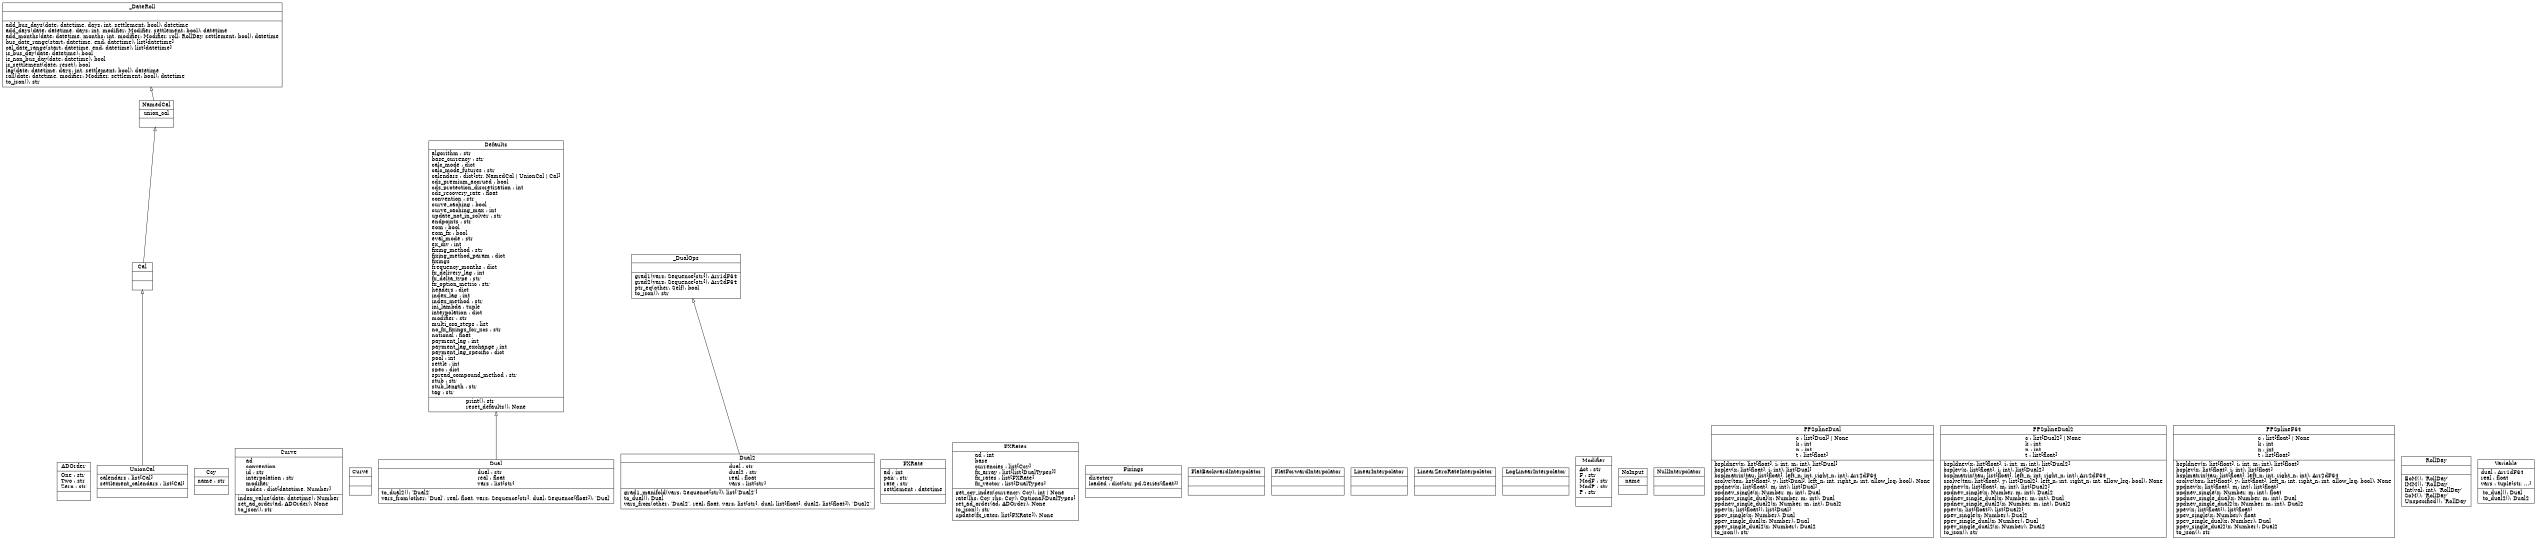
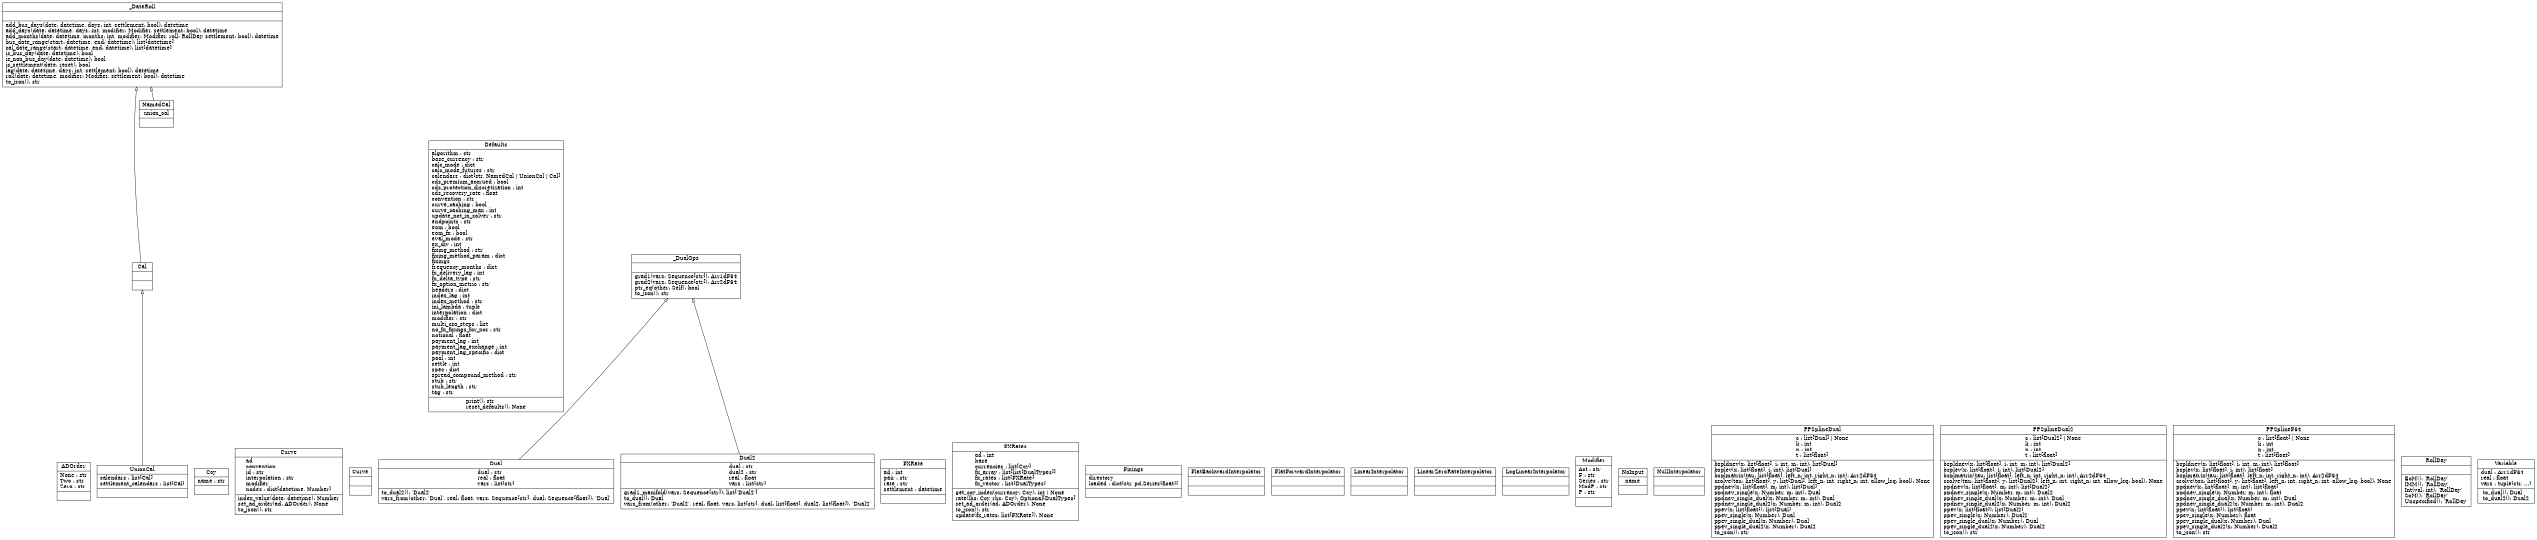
  digraph {
    rankdir=BT
    node [color=black fontcolor=black shape=record style=solid]
    edge [arrowhead=empty arrowtail=none]
-   n1 [label=<{ADOrder|One : str<br ALIGN="LEFT"/>Two : str<br ALIGN="LEFT"/>Zero : str<br ALIGN="LEFT"/>|}>]
+   n1 [label=<{ADOrder|None : str<br ALIGN="LEFT"/>Two : str<br ALIGN="LEFT"/>Zero : str<br ALIGN="LEFT"/>|}>]
    n2 [label=<{Cal|<br ALIGN="LEFT"/>|}>]
    n3 [label=<{_DateRoll|<br ALIGN="LEFT"/>|add_bus_days(date: datetime, days: int, settlement: bool): datetime<br ALIGN="LEFT"/>add_days(date: datetime, days: int, modifier: Modifier, settlement: bool): datetime<br ALIGN="LEFT"/>add_months(date: datetime, months: int, modifier: Modifier, roll: RollDay, settlement: bool): datetime<br ALIGN="LEFT"/>bus_date_range(start: datetime, end: datetime): list[datetime]<br ALIGN="LEFT"/>cal_date_range(start: datetime, end: datetime): list[datetime]<br ALIGN="LEFT"/>is_bus_day(date: datetime): bool<br ALIGN="LEFT"/>is_non_bus_day(date: datetime): bool<br ALIGN="LEFT"/>is_settlement(date: reset): bool<br ALIGN="LEFT"/>lag(date: datetime, days: int, settlement: bool): datetime<br ALIGN="LEFT"/>roll(date: datetime, modifier: Modifier, settlement: bool): datetime<br ALIGN="LEFT"/>to_json(): str<br ALIGN="LEFT"/>}>]
    n4 [label=<{Ccy|name : str<br ALIGN="LEFT"/>|}>]
    n5 [label=<{Curve|ad<br ALIGN="LEFT"/>convention<br ALIGN="LEFT"/>id : str<br ALIGN="LEFT"/>interpolation : str<br ALIGN="LEFT"/>modifier<br ALIGN="LEFT"/>nodes : dict[datetime, Number]<br ALIGN="LEFT"/>|index_value(date: datetime): Number<br ALIGN="LEFT"/>set_ad_order(ad: ADOrder): None<br ALIGN="LEFT"/>to_json(): str<br ALIGN="LEFT"/>}>]
    n6 [label=<{Curve|<br ALIGN="LEFT"/>|}>]
    n7 [label=<{Defaults|algorithm : str<br ALIGN="LEFT"/>base_currency : str<br ALIGN="LEFT"/>calc_mode : dict<br ALIGN="LEFT"/>calc_mode_futures : str<br ALIGN="LEFT"/>calendars : dict[str, NamedCal \| UnionCal \| Cal]<br ALIGN="LEFT"/>cds_premium_accrued : bool<br ALIGN="LEFT"/>cds_protection_discretization : int<br ALIGN="LEFT"/>cds_recovery_rate : float<br ALIGN="LEFT"/>convention : str<br ALIGN="LEFT"/>curve_caching : bool<br ALIGN="LEFT"/>curve_caching_max : int<br ALIGN="LEFT"/>update_not_in_solver : str<br ALIGN="LEFT"/>endpoints : str<br ALIGN="LEFT"/>eom : bool<br ALIGN="LEFT"/>eom_fx : bool<br ALIGN="LEFT"/>eval_mode : str<br ALIGN="LEFT"/>ex_div : int<br ALIGN="LEFT"/>fixing_method : str<br ALIGN="LEFT"/>fixing_method_param : dict<br ALIGN="LEFT"/>fixings<br ALIGN="LEFT"/>frequency_months : dict<br ALIGN="LEFT"/>fx_delivery_lag : int<br ALIGN="LEFT"/>fx_delta_type : str<br ALIGN="LEFT"/>fx_option_metric : str<br ALIGN="LEFT"/>headers : dict<br ALIGN="LEFT"/>index_lag : int<br ALIGN="LEFT"/>index_method : str<br ALIGN="LEFT"/>ini_lambda : tuple<br ALIGN="LEFT"/>interpolation : dict<br ALIGN="LEFT"/>modifier : str<br ALIGN="LEFT"/>multi_csa_steps : list<br ALIGN="LEFT"/>no_fx_fixings_for_xcs : str<br ALIGN="LEFT"/>notional : float<br ALIGN="LEFT"/>payment_lag : int<br ALIGN="LEFT"/>payment_lag_exchange : int<br ALIGN="LEFT"/>payment_lag_specific : dict<br ALIGN="LEFT"/>pool : int<br ALIGN="LEFT"/>settle : int<br ALIGN="LEFT"/>spec : dict<br ALIGN="LEFT"/>spread_compound_method : str<br ALIGN="LEFT"/>stub : str<br ALIGN="LEFT"/>stub_length : str<br ALIGN="LEFT"/>tag : str<br ALIGN="LEFT"/>|print(): str<br ALIGN="LEFT"/>reset_defaults(): None<br ALIGN="LEFT"/>}>]
    n8 [label=<{Dual|dual : str<br ALIGN="LEFT"/>real : float<br ALIGN="LEFT"/>vars : list[str]<br ALIGN="LEFT"/>|to_dual2(): 'Dual2'<br ALIGN="LEFT"/>vars_from(other: 'Dual', real: float, vars: Sequence[str], dual: Sequence[float]): 'Dual'<br ALIGN="LEFT"/>}>]
    n9 [label=<{_DualOps|<br ALIGN="LEFT"/>|grad1(vars: Sequence[str]): Arr1dF64<br ALIGN="LEFT"/>grad2(vars: Sequence[str]): Arr2dF64<br ALIGN="LEFT"/>ptr_eq(other: Self): bool<br ALIGN="LEFT"/>to_json(): str<br ALIGN="LEFT"/>}>]
    n10 [label=<{Dual2|dual : str<br ALIGN="LEFT"/>dual2 : str<br ALIGN="LEFT"/>real : float<br ALIGN="LEFT"/>vars : list[str]<br ALIGN="LEFT"/>|grad1_manifold(vars: Sequence[str]): list['Dual2']<br ALIGN="LEFT"/>to_dual(): Dual<br ALIGN="LEFT"/>vars_from(other: 'Dual2', real: float, vars: list[str], dual: list[float], dual2: list[float]): 'Dual2'<br ALIGN="LEFT"/>}>]
    n11 [label=<{FXRate|ad : int<br ALIGN="LEFT"/>pair : str<br ALIGN="LEFT"/>rate : str<br ALIGN="LEFT"/>settlement : datetime<br ALIGN="LEFT"/>|}>]
    n12 [label=<{FXRates|ad : int<br ALIGN="LEFT"/>base<br ALIGN="LEFT"/>currencies : list[Ccy]<br ALIGN="LEFT"/>fx_array : list[list[DualTypes]]<br ALIGN="LEFT"/>fx_rates : list[FXRate]<br ALIGN="LEFT"/>fx_vector : list[DualTypes]<br ALIGN="LEFT"/>|get_ccy_index(currency: Ccy): int \| None<br ALIGN="LEFT"/>rate(lhs: Ccy, rhs: Ccy): Optional[DualTypes]<br ALIGN="LEFT"/>set_ad_order(ad: ADOrder): None<br ALIGN="LEFT"/>to_json(): str<br ALIGN="LEFT"/>update(fx_rates: list[FXRate]): None<br ALIGN="LEFT"/>}>]
    n13 [label=<{Fixings|directory<br ALIGN="LEFT"/>loaded : dict[str, pd.Series[float]]<br ALIGN="LEFT"/>|}>]
    n14 [label=<{FlatBackwardInterpolator|<br ALIGN="LEFT"/>|}>]
    n15 [label=<{FlatForwardInterpolator|<br ALIGN="LEFT"/>|}>]
    n16 [label=<{LinearInterpolator|<br ALIGN="LEFT"/>|}>]
    n17 [label=<{LinearZeroRateInterpolator|<br ALIGN="LEFT"/>|}>]
    n18 [label=<{LogLinearInterpolator|<br ALIGN="LEFT"/>|}>]
-   n19 [label=<{Modifier|Act : str<br ALIGN="LEFT"/>F : str<br ALIGN="LEFT"/>ModF : str<br ALIGN="LEFT"/>ModP : str<br ALIGN="LEFT"/>P : str<br ALIGN="LEFT"/>|}>]
+   n19 [label=<{Modifier|Act : str<br ALIGN="LEFT"/>F : str<br ALIGN="LEFT"/>Series : str<br ALIGN="LEFT"/>ModP : str<br ALIGN="LEFT"/>P : str<br ALIGN="LEFT"/>|}>]
    n20 [label=<{NamedCal|union_cal<br ALIGN="LEFT"/>|}>]
    n21 [label=<{NoInput|name<br ALIGN="LEFT"/>|}>]
    n22 [label=<{NullInterpolator|<br ALIGN="LEFT"/>|}>]
    n23 [label=<{PPSplineDual|c : list[Dual] \| None<br ALIGN="LEFT"/>k : int<br ALIGN="LEFT"/>n : int<br ALIGN="LEFT"/>t : list[float]<br ALIGN="LEFT"/>|bspldnev(x: list[float], i: int, m: int): list[Dual]<br ALIGN="LEFT"/>bsplev(x: list[float], i: int): list[Dual]<br ALIGN="LEFT"/>bsplmatrix(tau: list[float], left_n: int, right_n: int): Arr2dF64<br ALIGN="LEFT"/>csolve(tau: list[float], y: list[Dual], left_n: int, right_n: int, allow_lsq: bool): None<br ALIGN="LEFT"/>ppdnev(x: list[float], m: int): list[Dual]<br ALIGN="LEFT"/>ppdnev_single(x: Number, m: int): Dual<br ALIGN="LEFT"/>ppdnev_single_dual(x: Number, m: int): Dual<br ALIGN="LEFT"/>ppdnev_single_dual2(x: Number, m: int): Dual2<br ALIGN="LEFT"/>ppev(x: list[float]): list[Dual]<br ALIGN="LEFT"/>ppev_single(x: Number): Dual<br ALIGN="LEFT"/>ppev_single_dual(x: Number): Dual<br ALIGN="LEFT"/>ppev_single_dual2(x: Number): Dual2<br ALIGN="LEFT"/>to_json(): str<br ALIGN="LEFT"/>}>]
    n24 [label=<{PPSplineDual2|c : list[Dual2] \| None<br ALIGN="LEFT"/>k : int<br ALIGN="LEFT"/>n : int<br ALIGN="LEFT"/>t : list[float]<br ALIGN="LEFT"/>|bspldnev(x: list[float], i: int, m: int): list[Dual2]<br ALIGN="LEFT"/>bsplev(x: list[float], i: int): list[Dual2]<br ALIGN="LEFT"/>bsplmatrix(tau: list[float], left_n: int, right_n: int): Arr2dF64<br ALIGN="LEFT"/>csolve(tau: list[float], y: list[Dual2], left_n: int, right_n: int, allow_lsq: bool): None<br ALIGN="LEFT"/>ppdnev(x: list[float], m: int): list[Dual2]<br ALIGN="LEFT"/>ppdnev_single(x: Number, m: int): Dual2<br ALIGN="LEFT"/>ppdnev_single_dual(x: Number, m: int): Dual<br ALIGN="LEFT"/>ppdnev_single_dual2(x: Number, m: int): Dual2<br ALIGN="LEFT"/>ppev(x: list[float]): list[Dual2]<br ALIGN="LEFT"/>ppev_single(x: Number): Dual2<br ALIGN="LEFT"/>ppev_single_dual(x: Number): Dual<br ALIGN="LEFT"/>ppev_single_dual2(x: Number): Dual2<br ALIGN="LEFT"/>to_json(): str<br ALIGN="LEFT"/>}>]
    n25 [label=<{PPSplineF64|c : list[float] \| None<br ALIGN="LEFT"/>k : int<br ALIGN="LEFT"/>n : int<br ALIGN="LEFT"/>t : list[float]<br ALIGN="LEFT"/>|bspldnev(x: list[float], i: int, m: int): list[float]<br ALIGN="LEFT"/>bsplev(x: list[float], i: int): list[float]<br ALIGN="LEFT"/>bsplmatrix(tau: list[float], left_n: int, right_n: int): Arr2dF64<br ALIGN="LEFT"/>csolve(tau: list[float], y: list[float], left_n: int, right_n: int, allow_lsq: bool): None<br ALIGN="LEFT"/>ppdnev(x: list[float], m: int): list[float]<br ALIGN="LEFT"/>ppdnev_single(x: Number, m: int): float<br ALIGN="LEFT"/>ppdnev_single_dual(x: Number, m: int): Dual<br ALIGN="LEFT"/>ppdnev_single_dual2(x: Number, m: int): Dual2<br ALIGN="LEFT"/>ppev(x: list[float]): list[float]<br ALIGN="LEFT"/>ppev_single(x: Number): float<br ALIGN="LEFT"/>ppev_single_dual(x: Number): Dual<br ALIGN="LEFT"/>ppev_single_dual2(x: Number): Dual2<br ALIGN="LEFT"/>to_json(): str<br ALIGN="LEFT"/>}>]
    n26 [label=<{RollDay|<br ALIGN="LEFT"/>|EoM(): 'RollDay'<br ALIGN="LEFT"/>IMM(): 'RollDay'<br ALIGN="LEFT"/>Int(val: int): 'RollDay'<br ALIGN="LEFT"/>SoM(): 'RollDay'<br ALIGN="LEFT"/>Unspecified(): 'RollDay'<br ALIGN="LEFT"/>}>]
    n27 [label=<{UnionCal|calendars : list[Cal]<br ALIGN="LEFT"/>settlement_calendars : list[Cal]<br ALIGN="LEFT"/>|}>]
    n28 [label=<{Variable|dual : Arr1dF64<br ALIGN="LEFT"/>real : float<br ALIGN="LEFT"/>vars : tuple[str, ...]<br ALIGN="LEFT"/>|to_dual(): Dual<br ALIGN="LEFT"/>to_dual2(): Dual2<br ALIGN="LEFT"/>}>]
-   n2 -> n20
-   n8 -> n7
+   n2 -> n3
+   n8 -> n9
    n10 -> n9
    n20 -> n3
    n27 -> n2
  }
